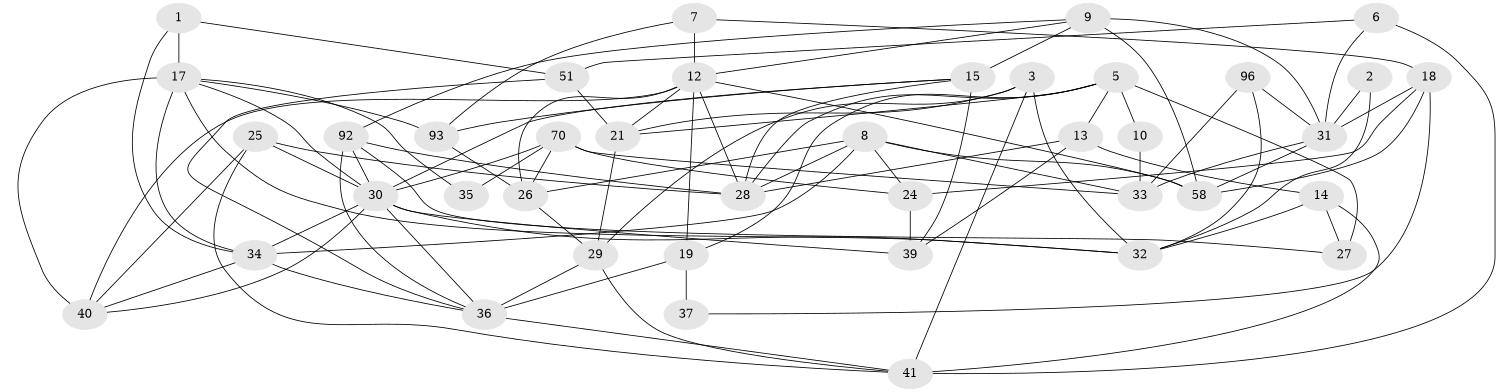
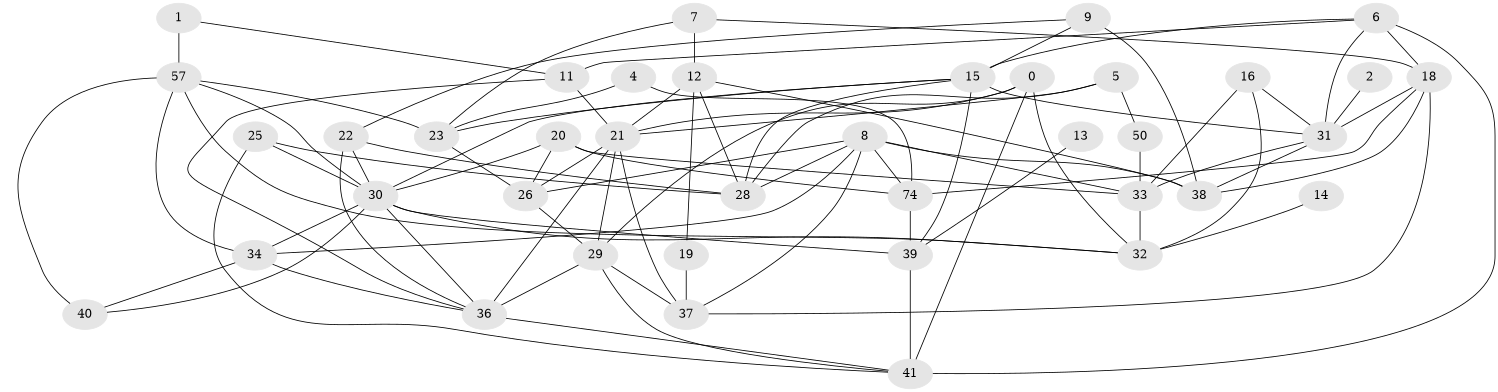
  graph {
    node [color=gray90 style=filled]
    edge [weight=1.0]
    1
-   11 [label=51]
-   17
+   11
+   17 [label=57]
    34
    21
    36
    32
-   23 [label=93]
+   23
    40
    30
-   35
    2
    31
    33
-   38 [label=58]
-   3
+   38
+   3 [label=0]
    29
    41
    37
-   24
+   4
+   24 [label=74]
    26
    39
    5
-   10
+   10 [label=50]
    13
    19
-   27
    28
    14
    6
    15
    18
    7
    12
    8
    9
-   22 [label=92]
-   16 [label=96]
-   20 [label=70]
+   22
+   16
+   20
    25
    1 -- 11
    1 -- 17
-   1 -- 34
    11 -- 21
    11 -- 36
    17 -- 34
    17 -- 32
    17 -- 23
    17 -- 40 [weight=2.0]
    17 -- 30
-   17 -- 35
    34 -- 36 [weight=2.0]
    34 -- 40
-   19 -- 36
+   21 -- 36
    21 -- 29
+   21 -- 37
    36 -- 41
    23 -- 26
    30 -- 34
    30 -- 36
    30 -- 32
    30 -- 40
    30 -- 39
-   2 -- 32
+   33 -- 32
    2 -- 31
    31 -- 33 [weight=2.0]
    31 -- 38
    3 -- 21
    3 -- 32 [weight=2.0]
    3 -- 29
    3 -- 41
    29 -- 36 [weight=2.0]
    29 -- 41
+   29 -- 37
+   4 -- 23
+   4 -- 24
    24 -- 39
    26 -- 29
-   14 -- 41
+   39 -- 41
    5 -- 21
    5 -- 10 [weight=2.0]
-   5 -- 13
-   5 -- 19
-   5 -- 27 [weight=2.0]
    5 -- 28
    10 -- 33 [weight=3.0]
    13 -- 39
-   13 -- 28 [weight=2.0]
-   13 -- 14
    19 -- 37
    14 -- 32
-   14 -- 27
    6 -- 11
    6 -- 31
    6 -- 41
+   6 -- 15
+   6 -- 18 [weight=2.0]
    15 -- 23
    15 -- 30
-   9 -- 31 [weight=2.0]
+   15 -- 31 [weight=2.0]
    15 -- 39
    15 -- 28
    18 -- 31
    18 -- 38
    18 -- 37
    18 -- 24
    7 -- 23
    7 -- 18
    7 -- 12
    12 -- 21
-   12 -- 40
    12 -- 38 [weight=2.0]
-   12 -- 26
+   21 -- 26
    12 -- 19
    12 -- 28
    8 -- 34
    8 -- 33
    8 -- 38
+   8 -- 37
    8 -- 24
    8 -- 26
    8 -- 28
    9 -- 38
    9 -- 15
-   9 -- 12
    9 -- 22
    22 -- 36
    22 -- 30
-   22 -- 27
    22 -- 28
    16 -- 32 [weight=2.0]
    16 -- 31
    16 -- 33 [weight=2.0]
    20 -- 30 [weight=2.0]
-   20 -- 35
    20 -- 33
    20 -- 24
    20 -- 26
-   25 -- 40
    25 -- 30
    25 -- 41
    25 -- 28
  }
